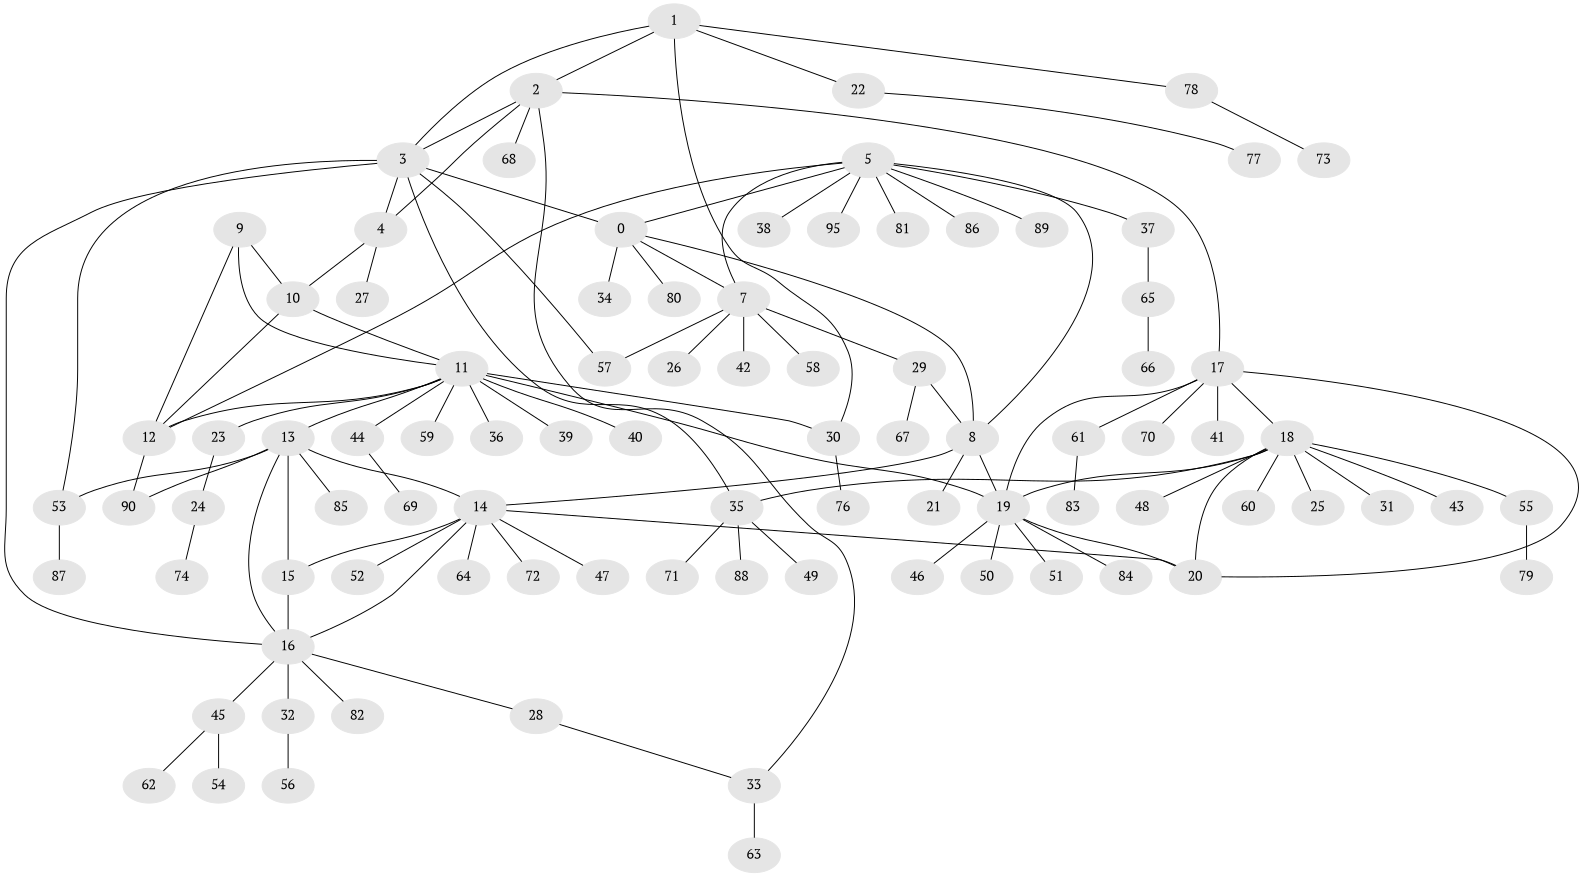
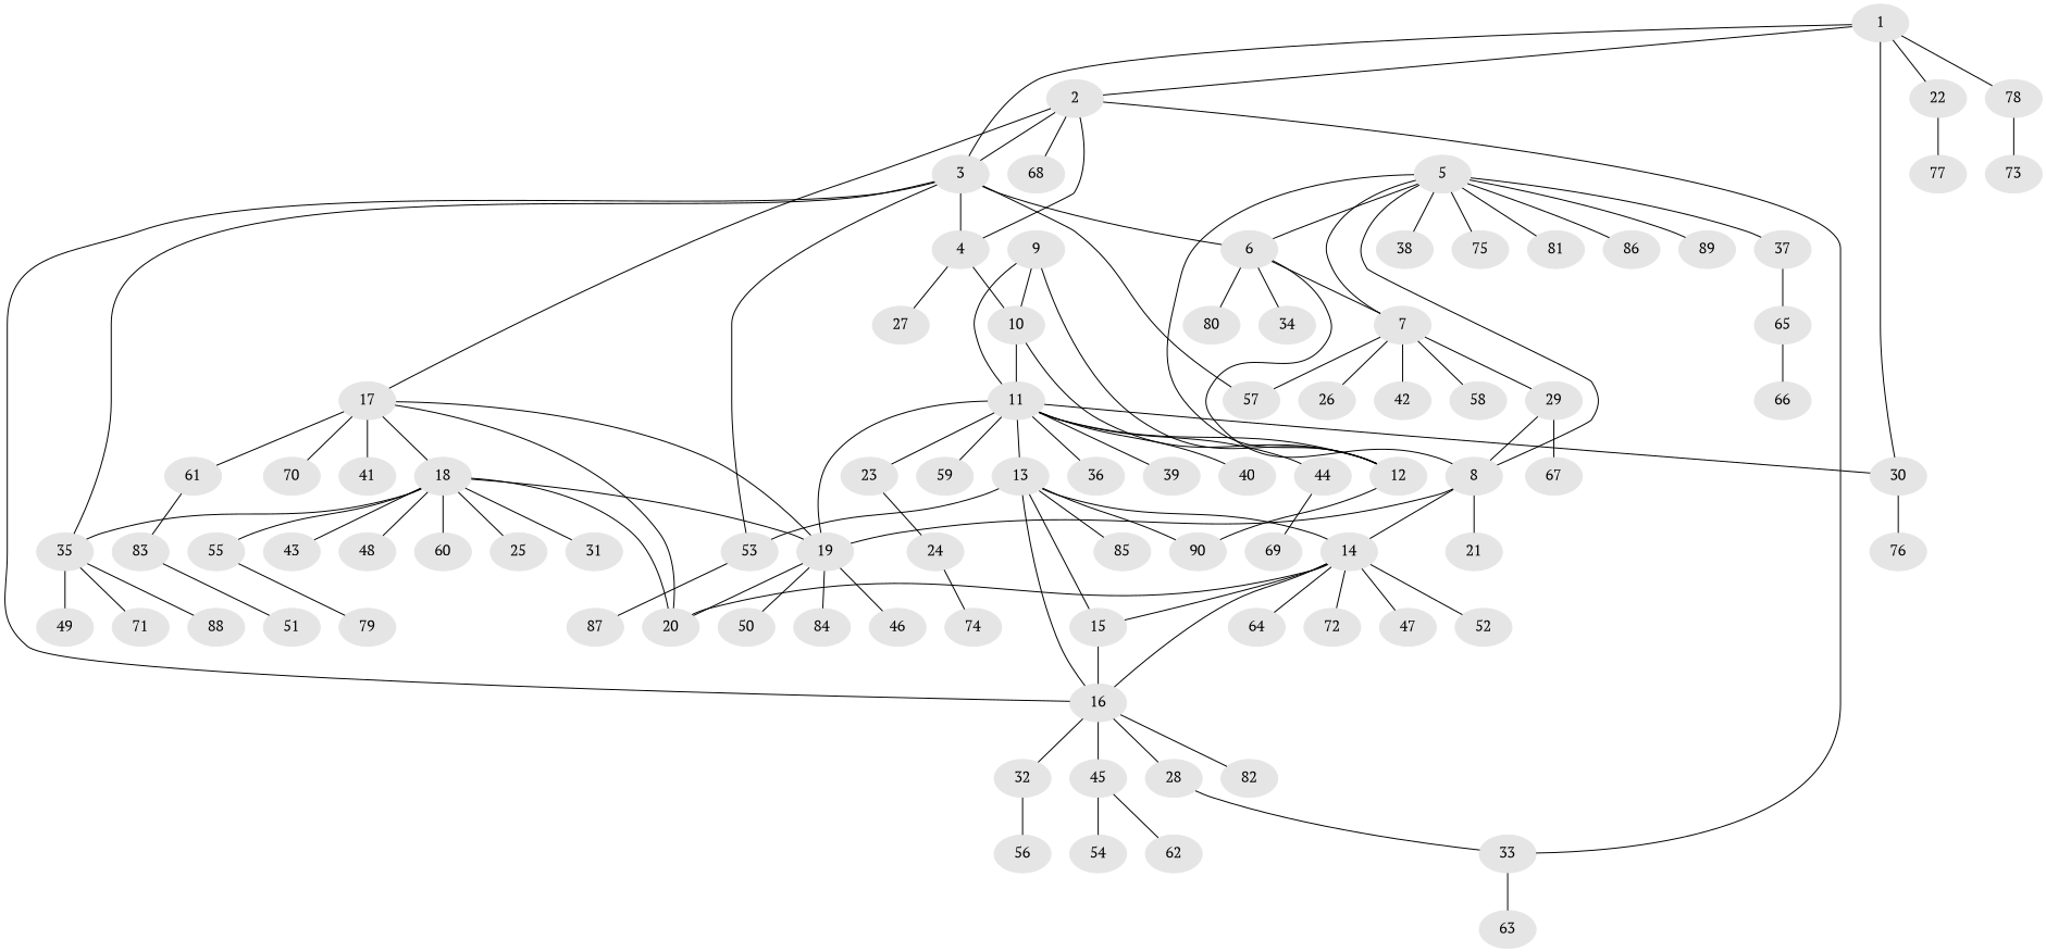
  graph {
    fontname="PT Serif"
    node [color=gray90 fontname="PT Serif" style=filled]
    edge [fontname="PT Serif"]
    1
    2
    3
    22
    30
    78
    4
    17
    33
    68
-   6 [label=0]
+   6
    16
    35
    53
    57
    10
    27
    77
    76
    73
    19
    20
    18
    41
    61
    70
    63
    7
    8
    34
    80
    28
    32
    45
    82
    49
    71
    88
    87
    12
    11
    5
    37
    38
-   75 [label=95]
+   75
    81
    86
    89
    26
    29
    42
    58
    14
    21
    90
    65
    67
    15
    47
    52
    64
    72
    46
    50
    51
    84
    9
    13
    23
    36
    39
    40
    44
    59
    85
    24
    69
    56
    54
    62
    25
    31
    43
    48
    55
    60
    83
    79
    74
    66
    1 -- 2
    1 -- 3
    1 -- 22
    1 -- 30
    1 -- 78
    2 -- 3
    2 -- 4
    2 -- 17
    2 -- 33
    2 -- 68
    3 -- 4
    3 -- 6
    3 -- 16
    3 -- 35
    3 -- 53
    3 -- 57
    22 -- 77
    30 -- 76
    78 -- 73
    4 -- 10
    4 -- 27
    17 -- 19
    17 -- 20
    17 -- 18
    17 -- 41
    17 -- 61
    17 -- 70
    33 -- 63
    6 -- 7
    6 -- 8
    6 -- 34
    6 -- 80
    16 -- 28
    16 -- 32
    16 -- 45
    16 -- 82
    35 -- 49
    35 -- 71
    35 -- 88
    53 -- 87
    10 -- 12
    10 -- 11
    19 -- 20
    19 -- 46
    19 -- 50
-   19 -- 51
+   83 -- 51
    19 -- 84
    18 -- 35
    18 -- 19
    18 -- 20
    18 -- 25
    18 -- 31
    18 -- 43
    18 -- 48
    18 -- 55
    18 -- 60
    61 -- 83
    7 -- 57
    7 -- 26
    7 -- 29
    7 -- 42
    7 -- 58
    8 -- 19
    8 -- 14
    8 -- 21
    28 -- 33
    32 -- 56
    45 -- 54
    45 -- 62
    12 -- 90
    11 -- 30
    11 -- 19
    11 -- 12
    11 -- 13
    11 -- 23
    11 -- 36
    11 -- 39
    11 -- 40
    11 -- 44
    11 -- 59
    5 -- 6
    5 -- 7
    5 -- 8
    5 -- 12
    5 -- 37
    5 -- 38
    5 -- 75
    5 -- 81
    5 -- 86
    5 -- 89
    37 -- 65
    29 -- 8
    29 -- 67
    14 -- 16
    14 -- 20
    14 -- 15
    14 -- 47
    14 -- 52
    14 -- 64
    14 -- 72
    65 -- 66
    15 -- 16
    9 -- 10
    9 -- 12
    9 -- 11
    13 -- 16
    13 -- 53
    13 -- 14
    13 -- 90
    13 -- 15
    13 -- 85
    23 -- 24
    44 -- 69
    24 -- 74
    55 -- 79
  }
